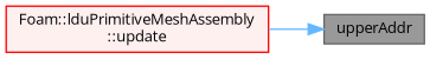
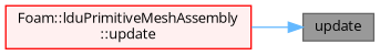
  digraph {
    rankdir=RL
    fontname="Open Sans"
    node [fontname="Open Sans" fontsize=10 shape=box style=filled]
-   n1 [color=gray40 fillcolor=grey60 fontcolor=black height=0.2 label=upperAddr width=0.4]
+   n1 [color=gray40 fillcolor=grey60 fontcolor=black height=0.2 label=update width=0.4]
    n2 [color=red fillcolor="#FFF0F0" height=0.2 label="Foam::lduPrimitiveMeshAssembly\l::update" width=0.4]
    n1 -> n2 [color=steelblue1 dir=back fontname="Open Sans" fontsize=10 labelfontname=Helvetica labelfontsize=10 style=solid]
  }
